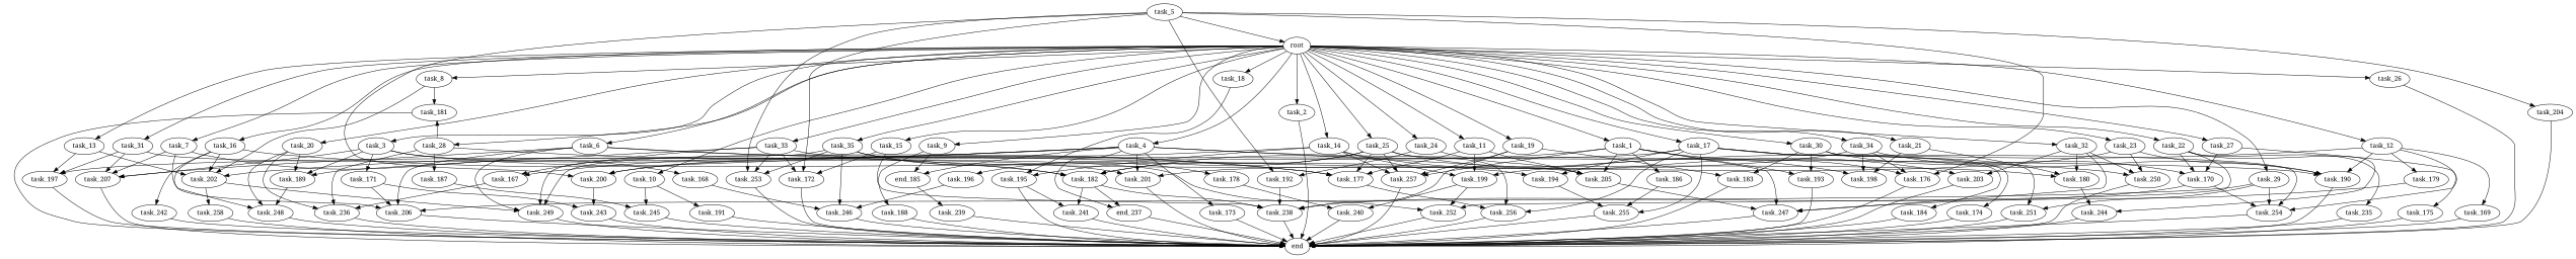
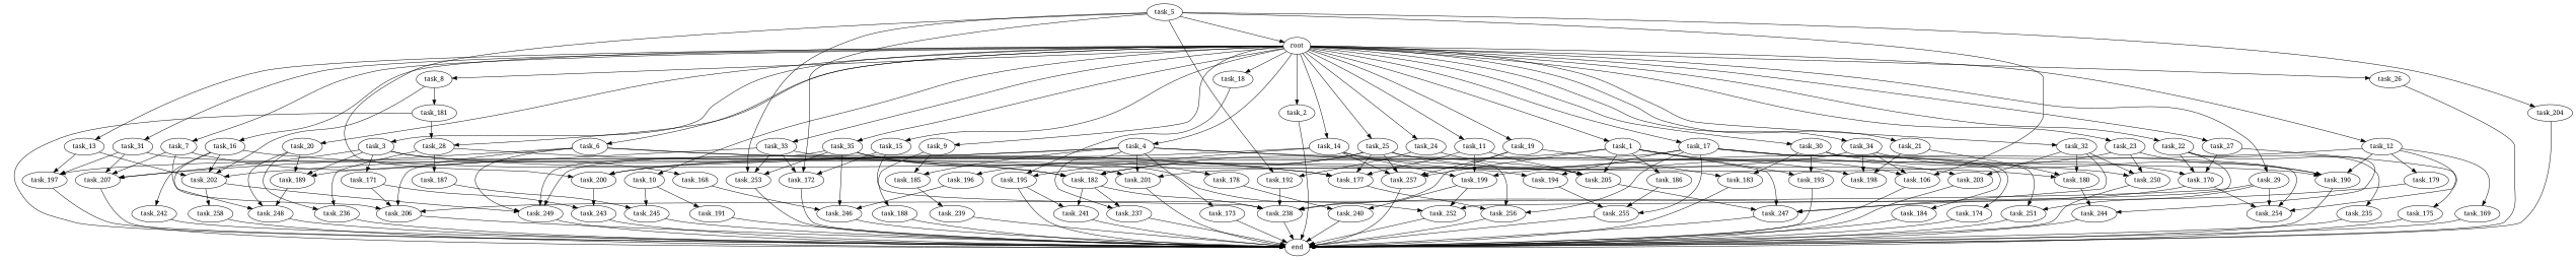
  digraph {
    fontname="Noto Serif"
    node [fontname="Noto Serif"]
    edge [fontname="Noto Serif"]
    root
    task_1
    task_2
    task_3
    task_4
    task_6
    task_7
    task_8
    task_9
    task_10
    task_11
    task_12
    task_13
    task_14
    task_15
    task_16
    task_17
    task_18
    task_19
    task_20
    task_21
    task_22
    task_23
    task_24
    task_25
    task_26
    task_27
    task_28
    task_29
    task_30
    task_31
    task_32
    task_33
    task_34
    task_35
-   task_176
+   task_176 [label=task_106]
    task_182
    task_186
    task_193
    task_205
    task_247
    task_257
    end
    task_171
    task_189
    task_194
    task_201
    task_207
-   task_167
    task_173
-   task_185 [label=end_185]
+   task_185
    task_202
-   task_237 [label=end_237]
+   task_237
    task_249
    task_250
    task_5
    task_172
    task_192
    task_200
    task_204
    task_253
    task_177
    task_190
    task_206
    task_168
    task_181
    task_188
    task_191
    task_245
    task_199
    task_169
    task_179
    task_254
    task_197
    task_195
    task_198
    task_238
    task_242
    task_248
    task_174
    task_184
    task_255
    task_256
    task_183
    task_236
    task_180
    task_170
    task_235
    task_244
    task_252
    task_196
    task_203
    task_175
    task_187
    task_251
    task_178
    task_246
    task_241
    task_243
    task_239
    task_258
    task_240
    root -> task_1
    root -> task_2
    root -> task_3
    root -> task_4
    root -> task_6
    root -> task_7
    root -> task_8
    root -> task_9
    root -> task_10
    root -> task_11
    root -> task_12
    root -> task_13
    root -> task_14
    root -> task_15
    root -> task_16
    root -> task_17
    root -> task_18
    root -> task_19
    root -> task_20
    root -> task_21
    root -> task_22
    root -> task_23
    root -> task_24
    root -> task_25
    root -> task_26
    root -> task_27
    root -> task_28
    root -> task_29
    root -> task_30
    root -> task_31
    root -> task_32
    root -> task_33
    root -> task_34
    root -> task_35
    task_1 -> task_176
    task_1 -> task_182
    task_1 -> task_186
    task_1 -> task_193
    task_1 -> task_205
    task_1 -> task_247
    task_1 -> task_257
    task_2 -> end
    task_3 -> task_171
    task_3 -> task_189
    task_3 -> task_194
    task_3 -> task_201
    task_3 -> task_207
    task_4 -> task_205
    task_4 -> task_201
-   task_4 -> task_167
    task_4 -> task_173
    task_4 -> task_185
    task_4 -> task_202
    task_4 -> task_237
    task_4 -> task_249
    task_4 -> task_250
    task_6 -> task_207
    task_6 -> task_249
    task_6 -> task_177
    task_6 -> task_190
    task_6 -> task_206
    task_7 -> task_207
    task_7 -> task_206
    task_7 -> task_168
    task_8 -> task_202
    task_8 -> task_181
    task_9 -> task_185
    task_9 -> task_188
    task_10 -> task_191
    task_10 -> task_245
    task_11 -> task_205
    task_11 -> task_177
    task_11 -> task_199
    task_12 -> task_190
    task_12 -> task_199
    task_12 -> task_169
    task_12 -> task_179
    task_12 -> task_254
    task_13 -> task_202
    task_13 -> task_197
    task_14 -> task_257
    task_14 -> task_200
    task_14 -> task_199
    task_14 -> task_195
    task_14 -> task_198
    task_15 -> task_172
    task_15 -> task_238
    task_16 -> task_202
    task_16 -> task_177
    task_16 -> task_242
    task_16 -> task_248
    task_17 -> task_194
    task_17 -> task_254
    task_17 -> task_197
    task_17 -> task_174
    task_17 -> task_184
    task_17 -> task_255
    task_17 -> task_256
    task_18 -> task_195
    task_19 -> task_257
    task_19 -> task_238
    task_19 -> task_183
    task_20 -> task_189
    task_20 -> task_248
    task_20 -> task_236
    task_21 -> task_198
    task_21 -> task_180
    task_22 -> task_170
    task_22 -> task_235
    task_22 -> task_244
    task_22 -> task_252
    task_23 -> task_201
    task_23 -> task_250
    task_23 -> task_190
    task_24 -> task_205
    task_24 -> task_192
    task_25 -> task_182
    task_25 -> task_257
    task_25 -> task_177
    task_25 -> task_256
    task_25 -> task_196
    task_25 -> task_203
    task_26 -> end
    task_27 -> task_170
    task_27 -> task_175
    task_28 -> task_182
-   task_28 -> task_181
+   task_181 -> task_28
    task_28 -> task_236
    task_28 -> task_187
    task_29 -> task_206
    task_29 -> task_254
    task_29 -> task_251
    task_30 -> task_193
    task_30 -> task_183
    task_30 -> task_170
    task_30 -> task_251
    task_31 -> task_207
    task_31 -> task_197
    task_31 -> task_252
    task_32 -> task_247
    task_32 -> task_250
    task_32 -> task_180
    task_32 -> task_203
    task_33 -> task_189
-   task_33 -> task_167
    task_33 -> task_172
    task_33 -> task_253
    task_33 -> task_180
    task_34 -> task_176
    task_34 -> task_200
    task_34 -> task_190
    task_34 -> task_198
    task_35 -> task_182
    task_35 -> task_249
    task_35 -> task_253
    task_35 -> task_178
    task_35 -> task_246
    task_176 -> end
    task_182 -> task_237
    task_182 -> task_238
    task_182 -> task_241
    task_186 -> task_255
    task_193 -> end
    task_205 -> task_247
    task_247 -> end
    task_257 -> end
    task_171 -> task_206
    task_171 -> task_243
    task_189 -> task_248
    task_194 -> task_255
    task_201 -> end
    task_207 -> end
-   task_167 -> task_236
    task_173 -> end
    task_185 -> task_239
    task_202 -> task_249
    task_202 -> task_258
    task_237 -> end
    task_249 -> end
    task_250 -> end
    task_5 -> root
    task_5 -> task_176
    task_5 -> task_172
    task_5 -> task_192
    task_5 -> task_200
    task_5 -> task_204
    task_5 -> task_253
    task_172 -> end
    task_192 -> task_238
    task_200 -> task_243
    task_204 -> end
    task_253 -> end
    task_177 -> task_256
    task_190 -> end
    task_206 -> end
    task_168 -> task_246
    task_181 -> end
    task_188 -> end
    task_191 -> end
    task_245 -> end
    task_199 -> task_252
    task_199 -> task_240
    task_169 -> end
    task_179 -> task_247
-   task_254 -> end
    task_197 -> end
    task_195 -> end
    task_195 -> task_241
    task_238 -> end
    task_242 -> end
    task_248 -> end
    task_174 -> end
    task_184 -> end
    task_255 -> end
    task_256 -> end
    task_183 -> end
    task_236 -> end
    task_180 -> task_244
    task_170 -> task_254
    task_170 -> task_238
    task_235 -> end
    task_244 -> end
    task_252 -> end
    task_196 -> task_246
    task_203 -> end
    task_175 -> end
    task_187 -> task_245
    task_251 -> end
    task_178 -> task_240
    task_246 -> end
    task_241 -> end
    task_243 -> end
    task_239 -> end
    task_258 -> end
    task_240 -> end
  }
